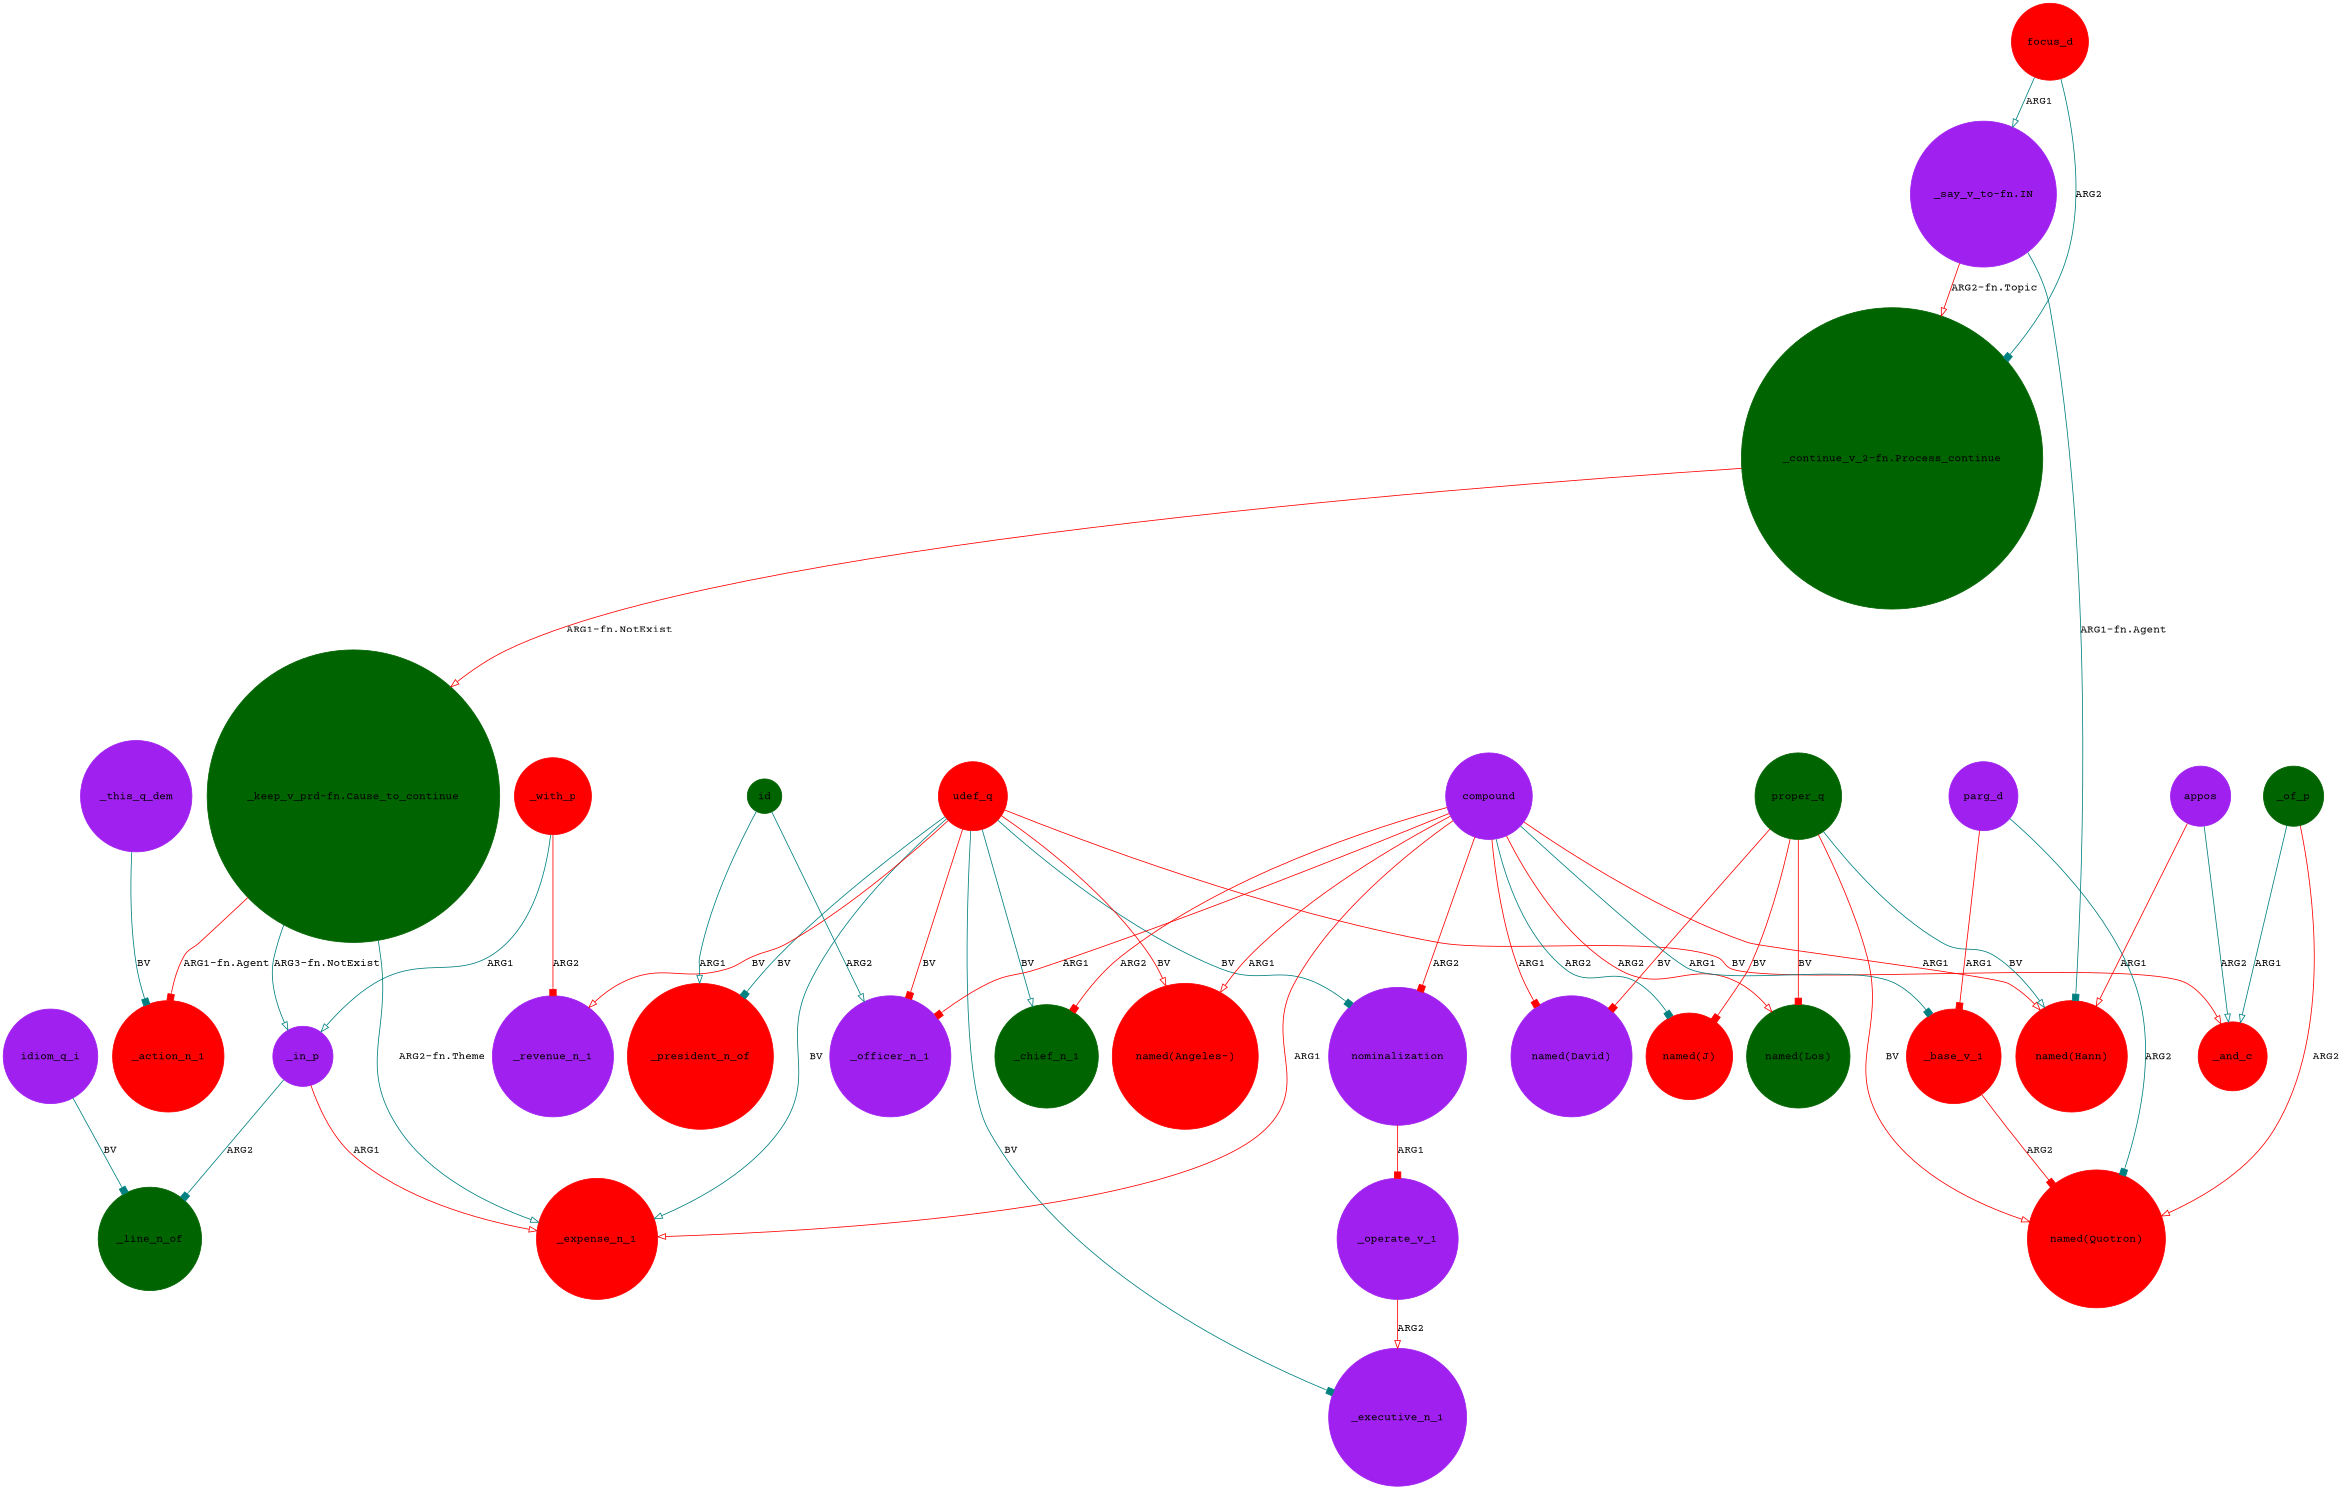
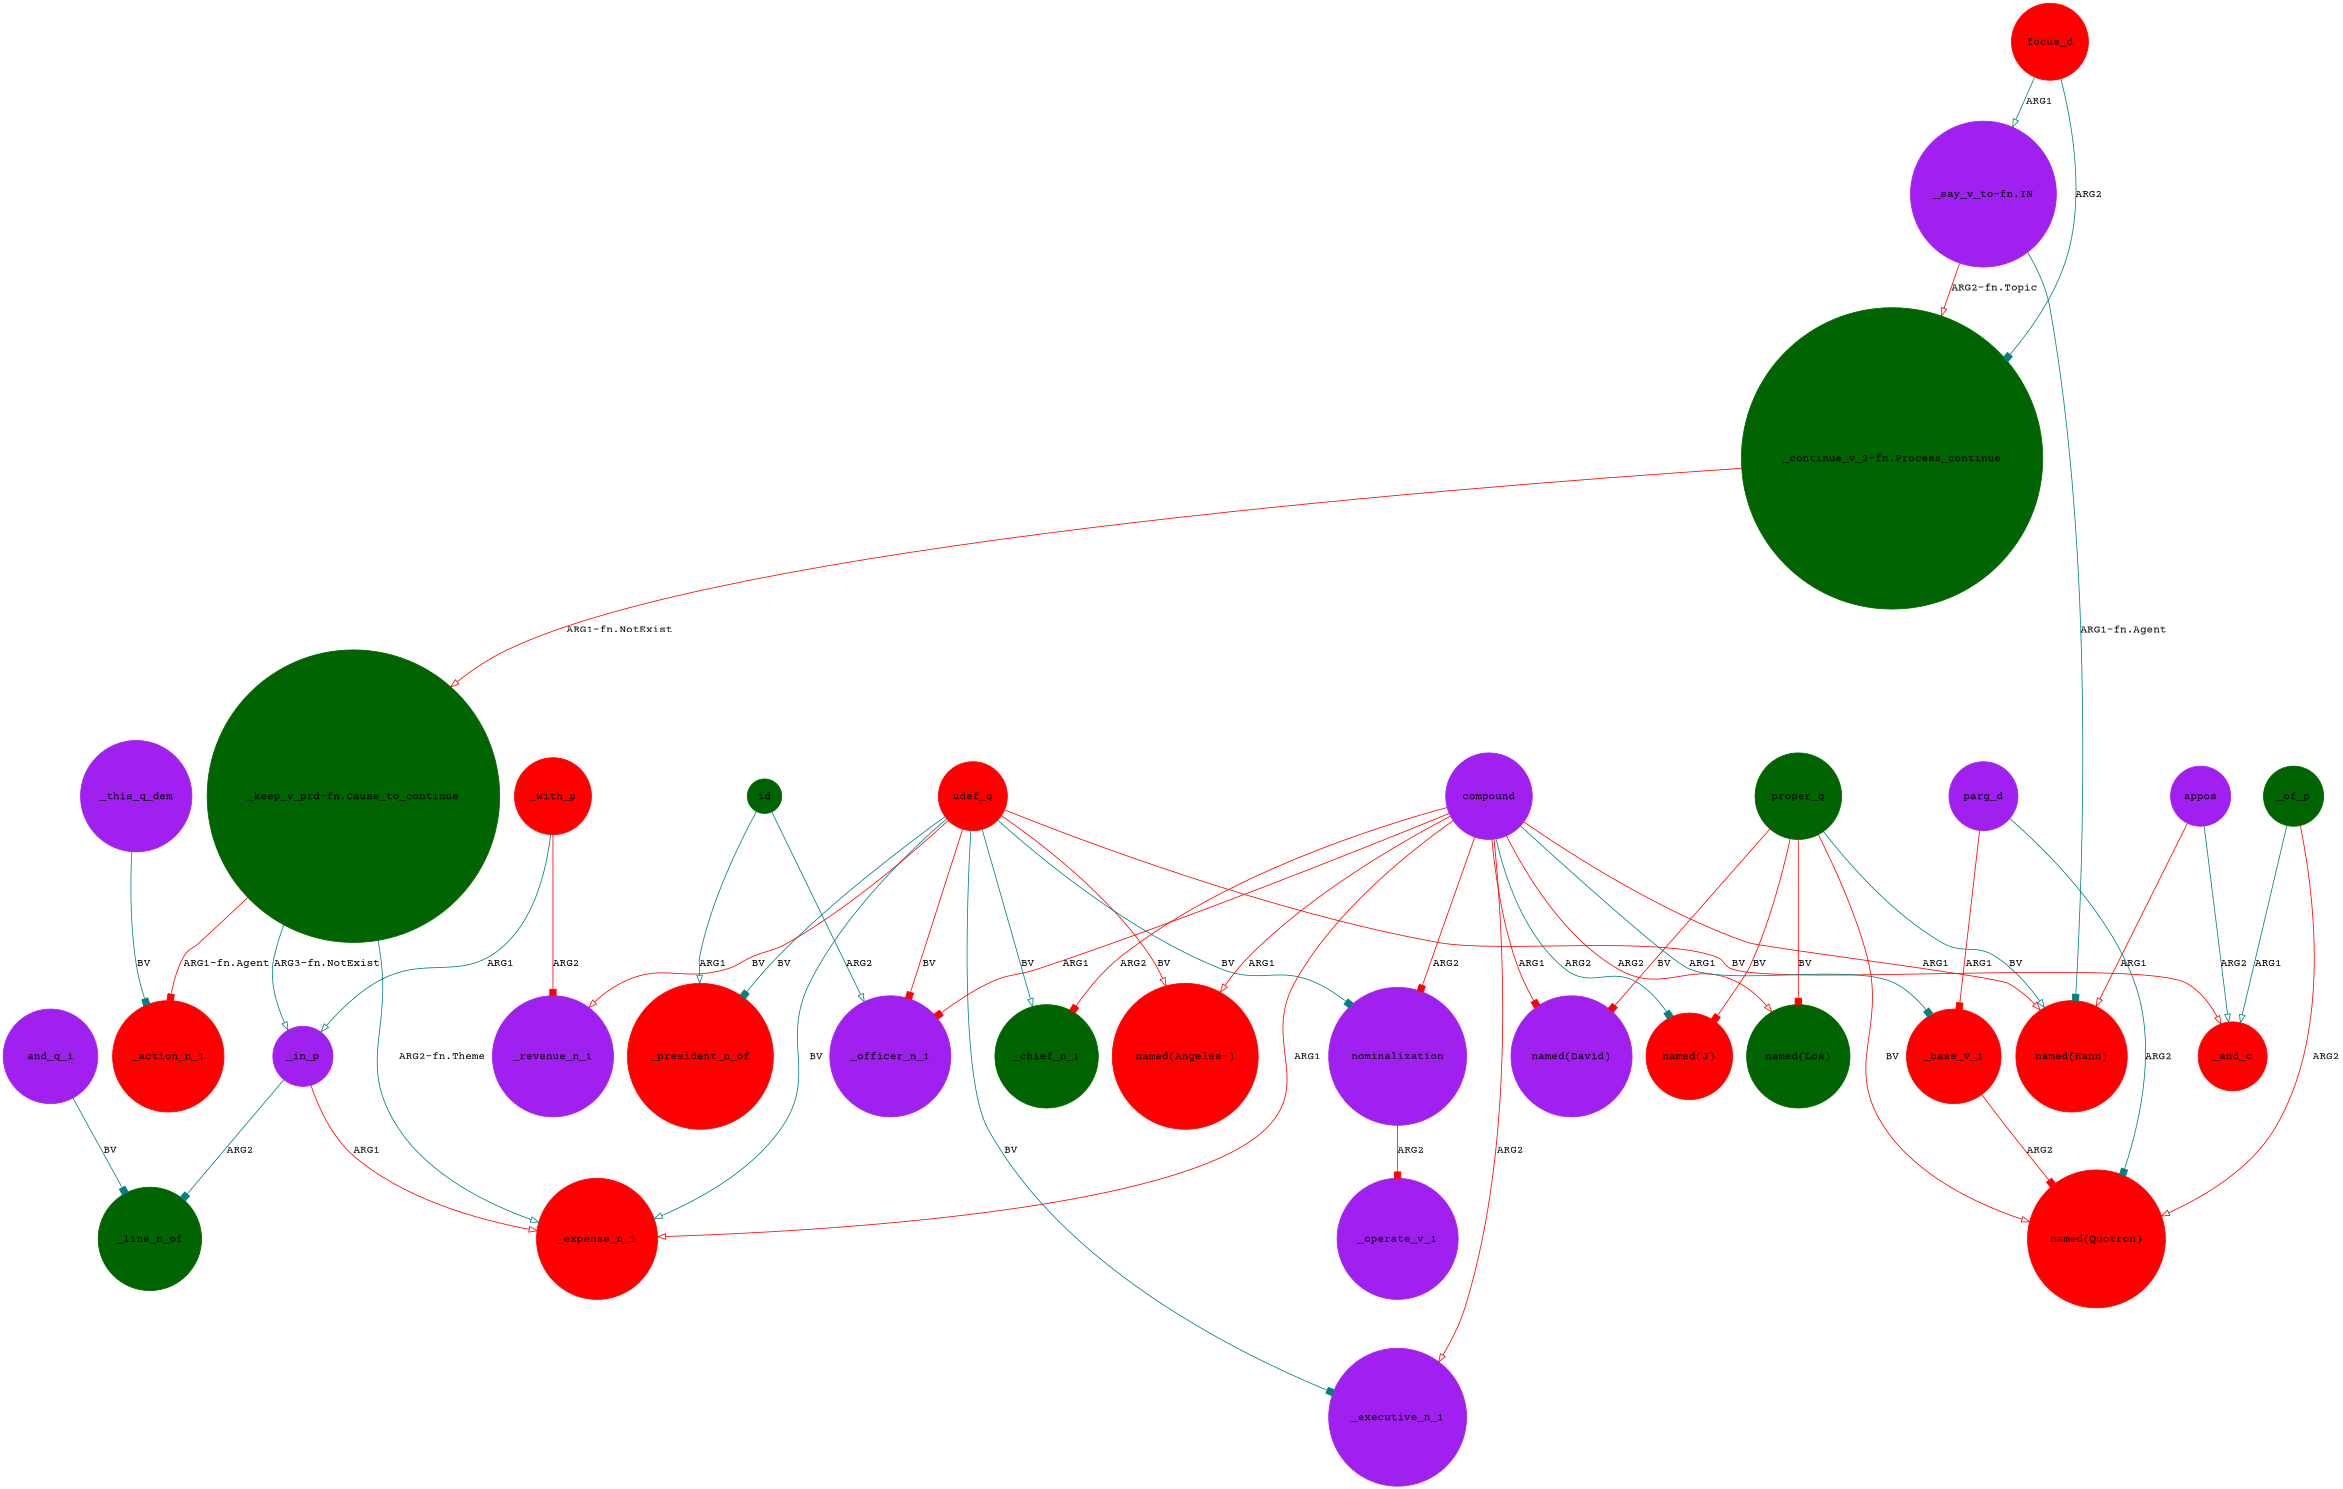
  digraph {
    fontname="Courier Prime"
    node [color=purple fontname="Courier Prime" shape=circle style=filled]
    edge [arrowhead=onormal color=red fontname="Courier Prime"]
    udef_q [color=red]
    _expense_n_1 [color=red]
    nominalization
    _executive_n_1
    _president_n_of [color=red]
    _chief_n_1 [color=darkgreen]
    _officer_n_1
    _revenue_n_1
    "named(Angeles-)" [color=red]
    _and_c [color=red]
    _operate_v_1
    "_keep_v_prd-fn.Cause_to_continue" [color=darkgreen]
    _in_p
    _action_n_1 [color=red]
    _line_n_of [color=darkgreen]
    compound
    "named(Los)" [color=darkgreen]
    "named(J)" [color=red]
    "named(Hann)" [color=red]
    _base_v_1 [color=red]
    "named(David)"
    "named(Quotron)" [color=red]
    _of_p [color=darkgreen]
    proper_q [color=darkgreen]
    "_continue_v_2-fn.Process_continue" [color=darkgreen]
    "_say_v_to-fn.IN"
    id [color=darkgreen]
    parg_d
    _with_p [color=red]
    appos
-   idiom_q_i
+   idiom_q_i [label=and_q_i]
    focus_d [color=red]
    _this_q_dem
    udef_q -> _expense_n_1 [color=teal label=BV]
    udef_q -> nominalization [arrowhead=box color=teal label=BV]
    udef_q -> _executive_n_1 [arrowhead=box color=teal label=BV]
    udef_q -> _president_n_of [arrowhead=box color=teal label=BV]
    udef_q -> _chief_n_1 [color=teal label=BV]
    udef_q -> _officer_n_1 [arrowhead=box label=BV]
    udef_q -> _revenue_n_1 [label=BV]
    udef_q -> "named(Angeles-)" [label=BV]
    udef_q -> _and_c [label=BV]
-   nominalization -> _operate_v_1 [arrowhead=box label=ARG1]
+   nominalization -> _operate_v_1 [arrowhead=box label=ARG2]
    "_keep_v_prd-fn.Cause_to_continue" -> _expense_n_1 [color=teal label="ARG2-fn.Theme"]
    "_keep_v_prd-fn.Cause_to_continue" -> _in_p [color=teal label="ARG3-fn.NotExist"]
    "_keep_v_prd-fn.Cause_to_continue" -> _action_n_1 [arrowhead=box label="ARG1-fn.Agent"]
    _in_p -> _expense_n_1 [label=ARG1]
    _in_p -> _line_n_of [arrowhead=box color=teal label=ARG2]
    compound -> _expense_n_1 [label=ARG1]
    compound -> nominalization [arrowhead=box label=ARG2]
-   _operate_v_1 -> _executive_n_1 [label=ARG2]
+   compound -> _executive_n_1 [label=ARG2]
    compound -> _chief_n_1 [arrowhead=box label=ARG2]
    compound -> _officer_n_1 [arrowhead=box label=ARG1]
    compound -> "named(Angeles-)" [label=ARG1]
    compound -> "named(Los)" [label=ARG2]
    compound -> "named(J)" [arrowhead=box color=teal label=ARG2]
    compound -> "named(Hann)" [label=ARG1]
    compound -> _base_v_1 [arrowhead=box color=teal label=ARG1]
    compound -> "named(David)" [arrowhead=box label=ARG1]
    _base_v_1 -> "named(Quotron)" [arrowhead=box label=ARG2]
    _of_p -> _and_c [color=teal label=ARG1]
    _of_p -> "named(Quotron)" [label=ARG2]
    proper_q -> "named(Los)" [arrowhead=box label=BV]
    proper_q -> "named(J)" [arrowhead=box label=BV]
    proper_q -> "named(Hann)" [color=teal label=BV]
    proper_q -> "named(David)" [arrowhead=box label=BV]
    proper_q -> "named(Quotron)" [label=BV]
    "_continue_v_2-fn.Process_continue" -> "_keep_v_prd-fn.Cause_to_continue" [label="ARG1-fn.NotExist"]
    "_say_v_to-fn.IN" -> "named(Hann)" [arrowhead=box color=teal label="ARG1-fn.Agent"]
    "_say_v_to-fn.IN" -> "_continue_v_2-fn.Process_continue" [label="ARG2-fn.Topic"]
    id -> _president_n_of [color=teal label=ARG1]
    id -> _officer_n_1 [color=teal label=ARG2]
    parg_d -> _base_v_1 [arrowhead=box label=ARG1]
    parg_d -> "named(Quotron)" [arrowhead=box color=teal label=ARG2]
    _with_p -> _revenue_n_1 [arrowhead=box label=ARG2]
    _with_p -> _in_p [color=teal label=ARG1]
    appos -> _and_c [color=teal label=ARG2]
    appos -> "named(Hann)" [label=ARG1]
    idiom_q_i -> _line_n_of [arrowhead=box color=teal label=BV]
    focus_d -> "_continue_v_2-fn.Process_continue" [arrowhead=box color=teal label=ARG2]
    focus_d -> "_say_v_to-fn.IN" [color=teal label=ARG1]
    _this_q_dem -> _action_n_1 [arrowhead=box color=teal label=BV]
  }
